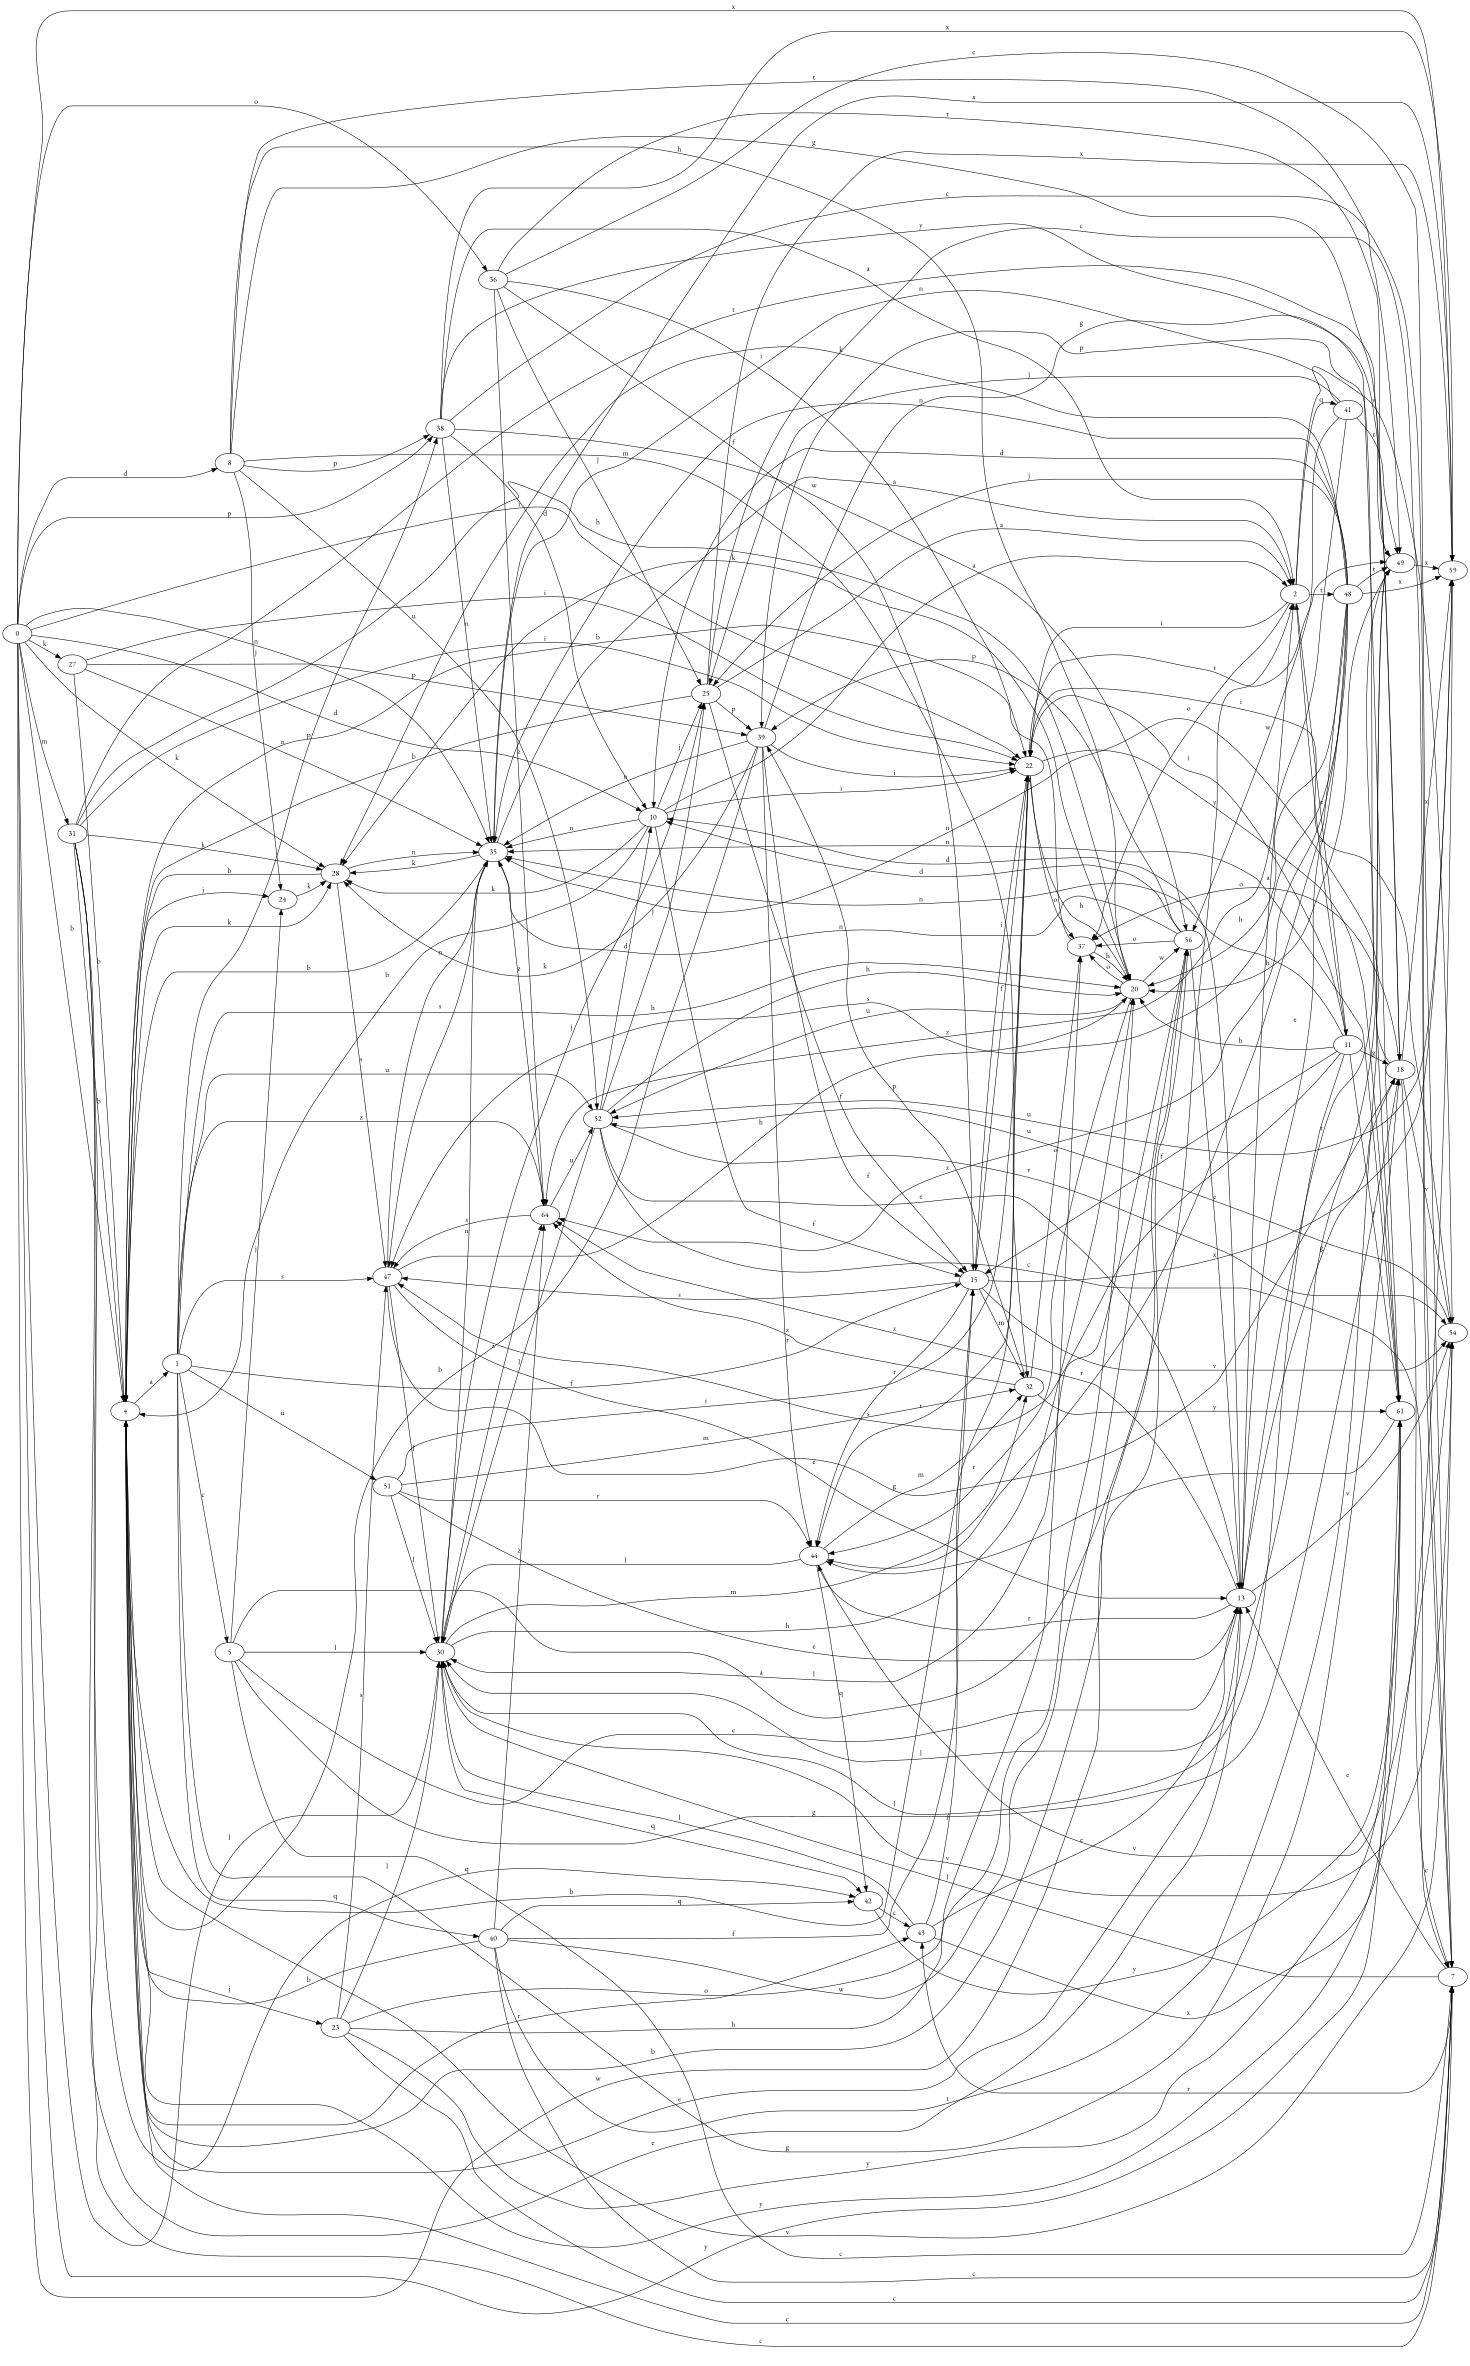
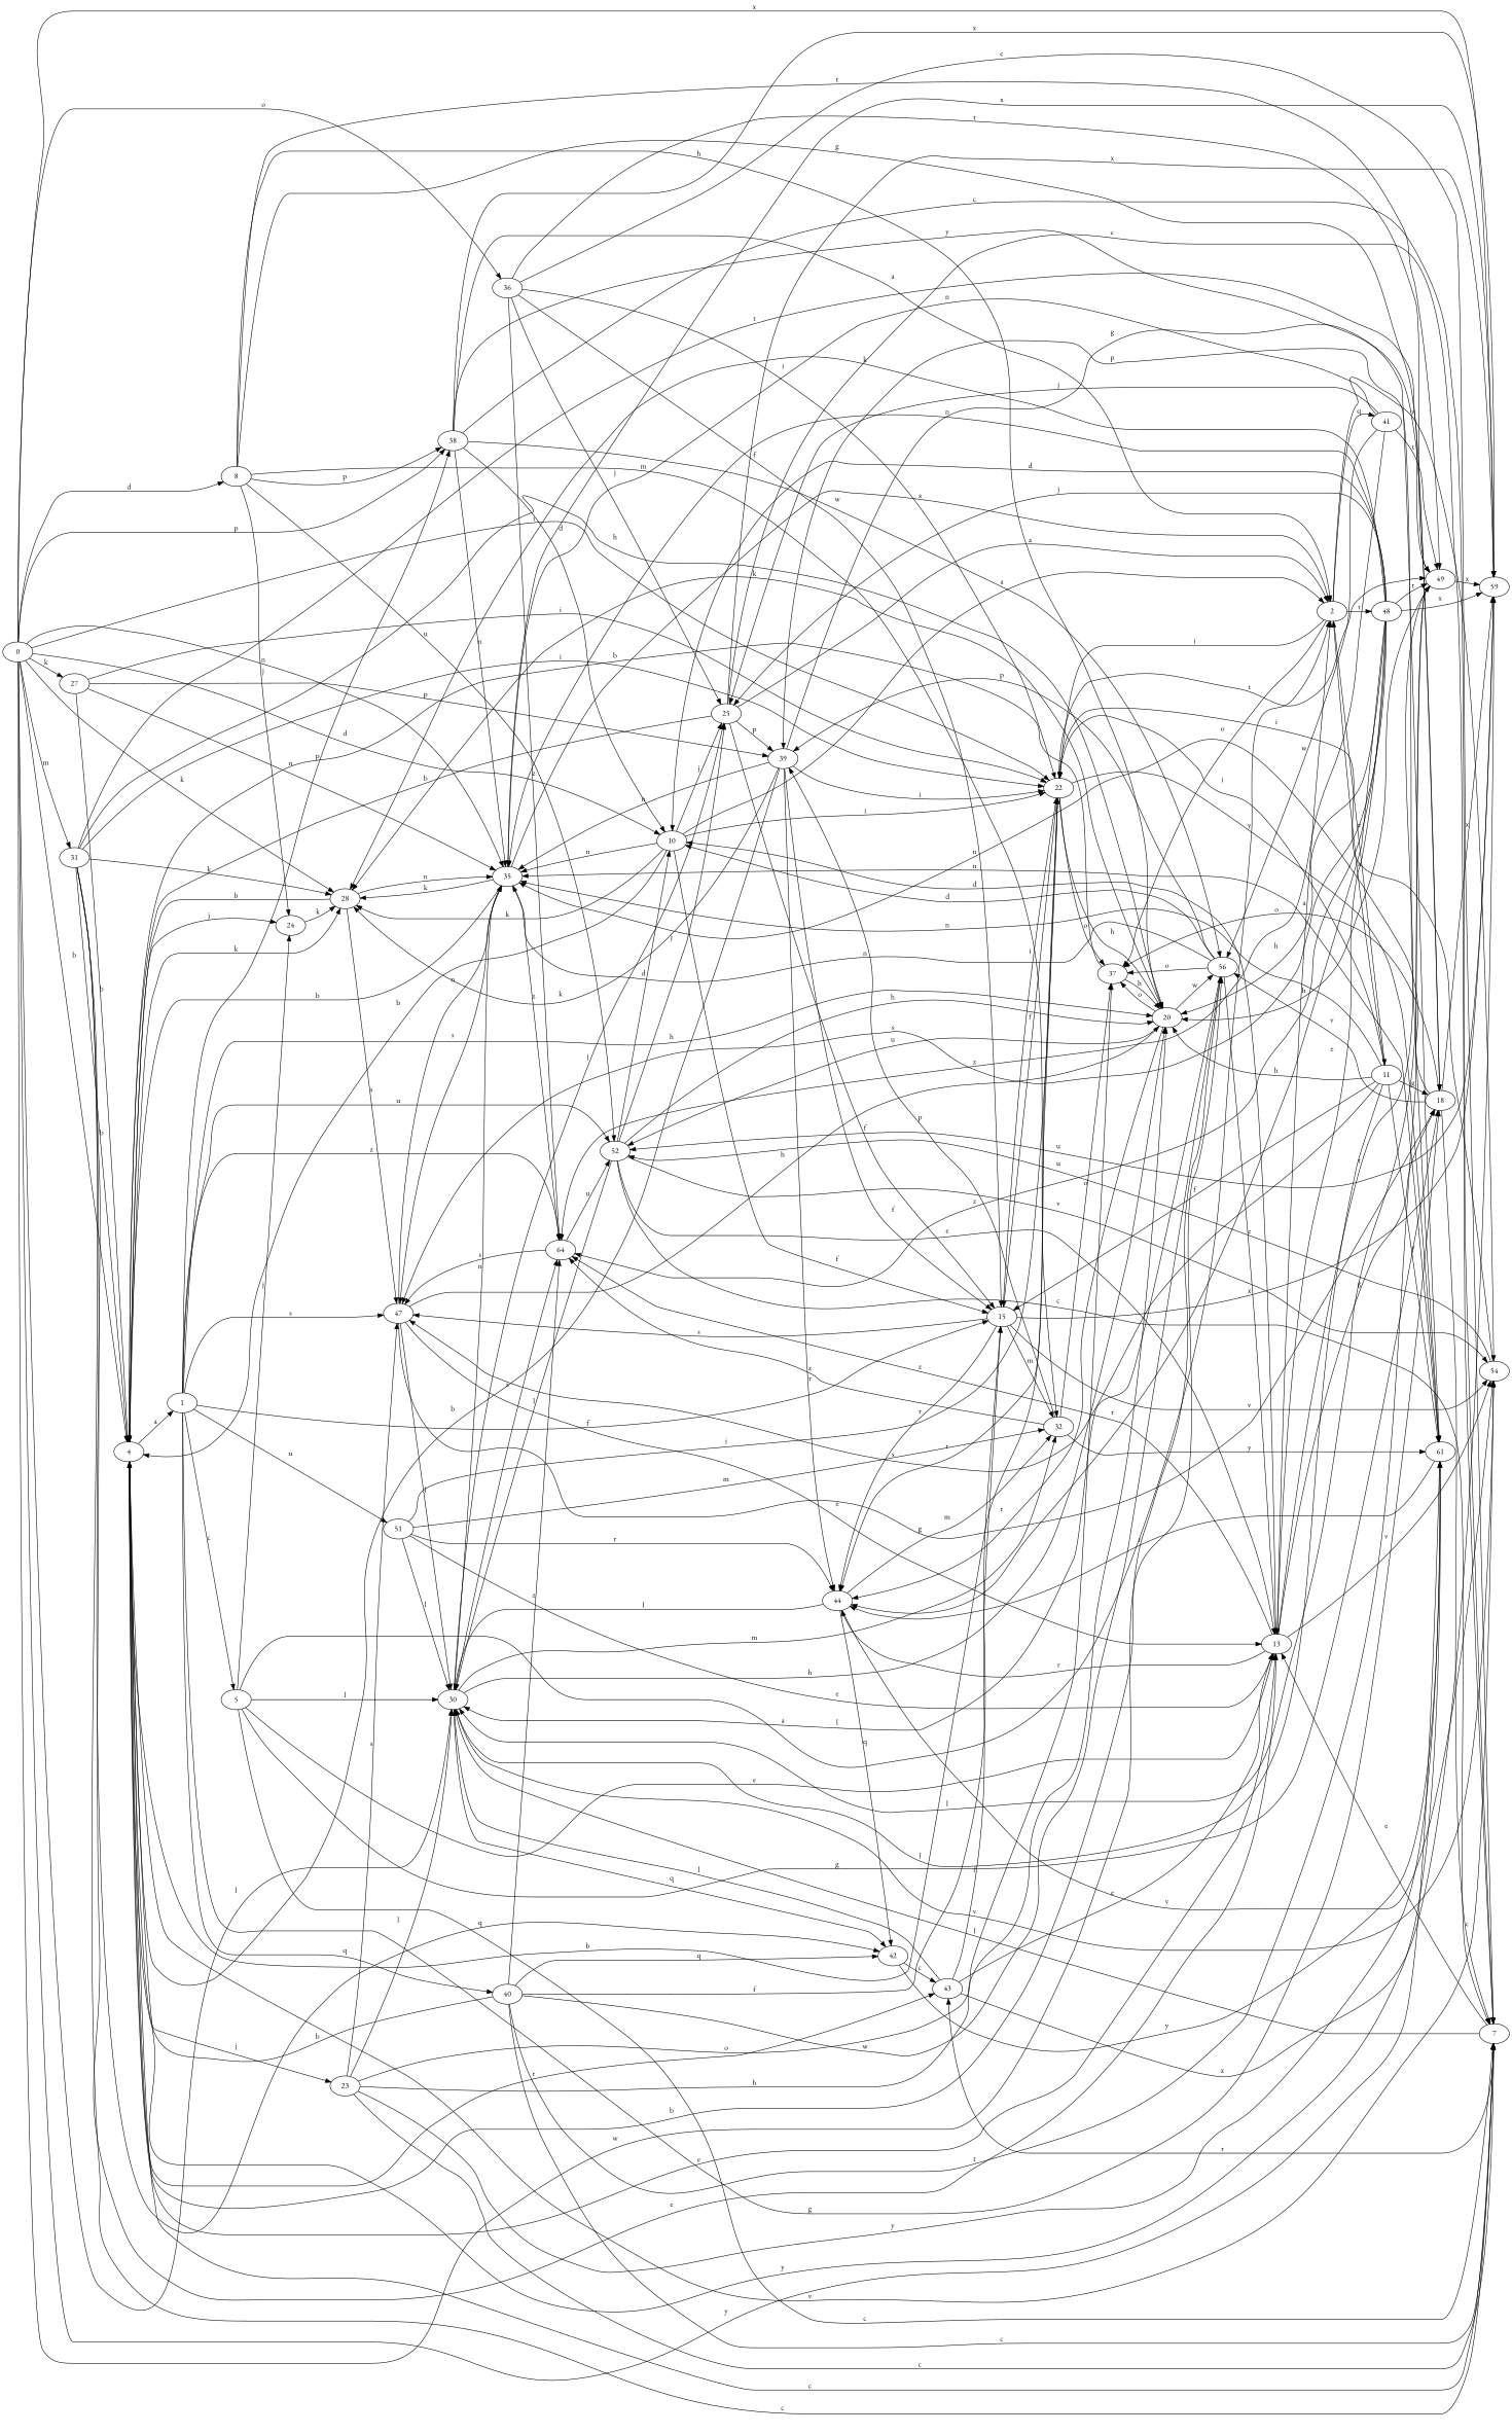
  strict digraph {
    fontname="EB Garamond"
    rankdir=LR
    node [fontname="EB Garamond"]
    edge [fontname="EB Garamond"]
    0
    4
    8
    10
    22
    27
    28
    30
    31
    35
    36
    38
    56
    59
    61
    1
    54
    7
    13
    23
    24
    43
    18
    20
    52
    32
    49
    15
    2
    25
    37
    44
    39
    47
    64
    42
    5
    40
    51
    11
    41
    48
    0 -> 4 [label=b]
    0 -> 8 [label=d]
    0 -> 10 [label=d]
    0 -> 22 [label=i]
    0 -> 27 [label=k]
    0 -> 28 [label=k]
    0 -> 30 [label=l]
    0 -> 31 [label=m]
    0 -> 35 [label=n]
    0 -> 36 [label=o]
    0 -> 38 [label=p]
    0 -> 56 [label=w]
    0 -> 59 [label=x]
    0 -> 61 [label=y]
    4 -> 28 [label=k]
    4 -> 61 [label=y]
    4 -> 1 [label=a]
    4 -> 54 [label=v]
    4 -> 7 [label=c]
    4 -> 13 [label=e]
    4 -> 23 [label=j]
    4 -> 24 [label=j]
    4 -> 43 [label=r]
    8 -> 38 [label=p]
    8 -> 24 [label=j]
    8 -> 18 [label=g]
    8 -> 20 [label=h]
    8 -> 52 [label=u]
    8 -> 32 [label=m]
    8 -> 49 [label=t]
    10 -> 4 [label=b]
    10 -> 22 [label=i]
    10 -> 28 [label=k]
    10 -> 35 [label=n]
    10 -> 15 [label=f]
    10 -> 2 [label=a]
    10 -> 25 [label=j]
    22 -> 4 [label=b]
    22 -> 61 [label=y]
    22 -> 20 [label=h]
    22 -> 49 [label=t]
    22 -> 15 [label=f]
    22 -> 37 [label=o]
    22 -> 44 [label=r]
    27 -> 4 [label=b]
    27 -> 22 [label=i]
    27 -> 35 [label=n]
    27 -> 39 [label=p]
    28 -> 4 [label=b]
    28 -> 35 [label=n]
    28 -> 47 [label=s]
    30 -> 35 [label=n]
    30 -> 54 [label=v]
    30 -> 20 [label=h]
    30 -> 32 [label=m]
    30 -> 25 [label=j]
    30 -> 64 [label=z]
    30 -> 42 [label=q]
    31 -> 4 [label=b]
    31 -> 22 [label=i]
    31 -> 28 [label=k]
    31 -> 7 [label=c]
    31 -> 13 [label=e]
    31 -> 20 [label=h]
    31 -> 49 [label=t]
    31 -> 42 [label=q]
    35 -> 4 [label=b]
    35 -> 28 [label=k]
    35 -> 59 [label=x]
    35 -> 2 [label=a]
    35 -> 47 [label=s]
    35 -> 64 [label=z]
    36 -> 22 [label=i]
    36 -> 7 [label=c]
    36 -> 49 [label=t]
    36 -> 15 [label=f]
    36 -> 25 [label=j]
    36 -> 64 [label=z]
    38 -> 10 [label=d]
    38 -> 35 [label=n]
    38 -> 56 [label=w]
    38 -> 59 [label=x]
    38 -> 61 [label=y]
    38 -> 7 [label=c]
    38 -> 2 [label=a]
    56 -> 4 [label=b]
    56 -> 10 [label=d]
    56 -> 30 [label=l]
    56 -> 35 [label=n]
    56 -> 13 [label=e]
    56 -> 37 [label=o]
    56 -> 39 [label=p]
    59 -> 52 [label=u]
    61 -> 35 [label=n]
    61 -> 44 [label=r]
    61 -> 39 [label=p]
    1 -> 38 [label=p]
    1 -> 18 [label=g]
    1 -> 20 [label=h]
    1 -> 52 [label=u]
    1 -> 15 [label=f]
    1 -> 47 [label=s]
    1 -> 64 [label=z]
    1 -> 5 [label=c]
    1 -> 40 [label=q]
    1 -> 51 [label=u]
    54 -> 22 [label=i]
    54 -> 52 [label=u]
    7 -> 30 [label=l]
    7 -> 13 [label=e]
    7 -> 43 [label=r]
    13 -> 10 [label=d]
    13 -> 54 [label=v]
    13 -> 18 [label=g]
    13 -> 49 [label=t]
    13 -> 2 [label=a]
    13 -> 44 [label=r]
    13 -> 64 [label=z]
    23 -> 30 [label=l]
    23 -> 61 [label=y]
    23 -> 7 [label=c]
    23 -> 20 [label=h]
    23 -> 37 [label=o]
    23 -> 47 [label=s]
    24 -> 28 [label=k]
    43 -> 30 [label=l]
    43 -> 59 [label=x]
    43 -> 13 [label=e]
    43 -> 15 [label=f]
    18 -> 35 [label=n]
    18 -> 59 [label=x]
-   18 -> 54 [label=v]
+   18 -> 56 [label=v]
    18 -> 7 [label=c]
    18 -> 37 [label=o]
    20 -> 28 [label=k]
    20 -> 56 [label=w]
    20 -> 52 [label=u]
    20 -> 37 [label=o]
    20 -> 44 [label=r]
    52 -> 10 [label=d]
    52 -> 30 [label=l]
    52 -> 54 [label=v]
    52 -> 7 [label=c]
    52 -> 13 [label=e]
    52 -> 20 [label=h]
    52 -> 25 [label=j]
    32 -> 61 [label=y]
    32 -> 37 [label=o]
    32 -> 39 [label=p]
    32 -> 64 [label=z]
    49 -> 30 [label=l]
    49 -> 59 [label=x]
    49 -> 20 [label=h]
    15 -> 22 [label=i]
    15 -> 59 [label=x]
    15 -> 54 [label=v]
    15 -> 32 [label=m]
    15 -> 44 [label=r]
    15 -> 47 [label=s]
    2 -> 22 [label=i]
    2 -> 54 [label=v]
    2 -> 37 [label=o]
    2 -> 11 [label=e]
    2 -> 41 [label=q]
    2 -> 48 [label=t]
    25 -> 4 [label=b]
    25 -> 59 [label=x]
    25 -> 7 [label=c]
    25 -> 15 [label=f]
    25 -> 2 [label=a]
    25 -> 39 [label=p]
    37 -> 4 [label=b]
    37 -> 20 [label=h]
    44 -> 30 [label=l]
    44 -> 54 [label=v]
    44 -> 32 [label=m]
    44 -> 42 [label=q]
    39 -> 4 [label=b]
    39 -> 22 [label=i]
    39 -> 28 [label=k]
    39 -> 35 [label=n]
    39 -> 18 [label=g]
    39 -> 15 [label=f]
    39 -> 44 [label=r]
    47 -> 30 [label=l]
    47 -> 35 [label=n]
    47 -> 13 [label=e]
    47 -> 18 [label=g]
    47 -> 20 [label=h]
    64 -> 52 [label=u]
    64 -> 47 [label=s]
    42 -> 61 [label=y]
    42 -> 43 [label=c]
    5 -> 30 [label=l]
    5 -> 7 [label=c]
    5 -> 13 [label=e]
    5 -> 24 [label=j]
    5 -> 18 [label=g]
    5 -> 2 [label=a]
    40 -> 4 [label=b]
    40 -> 56 [label=w]
    40 -> 7 [label=c]
    40 -> 49 [label=t]
    40 -> 15 [label=f]
    40 -> 64 [label=z]
    40 -> 42 [label=q]
    51 -> 22 [label=i]
    51 -> 30 [label=l]
    51 -> 13 [label=e]
    51 -> 32 [label=m]
    51 -> 44 [label=r]
    11 -> 22 [label=i]
    11 -> 30 [label=l]
    11 -> 35 [label=n]
    11 -> 61 [label=y]
    11 -> 18 [label=g]
    11 -> 20 [label=h]
    11 -> 15 [label=f]
    11 -> 2 [label=a]
    11 -> 47 [label=s]
    41 -> 35 [label=n]
    41 -> 56 [label=w]
    41 -> 49 [label=t]
    41 -> 25 [label=j]
    41 -> 64 [label=z]
    48 -> 10 [label=d]
    48 -> 28 [label=k]
    48 -> 35 [label=n]
    48 -> 59 [label=x]
    48 -> 13 [label=e]
    48 -> 20 [label=h]
    48 -> 49 [label=t]
    48 -> 25 [label=j]
    48 -> 44 [label=r]
    48 -> 47 [label=s]
    48 -> 64 [label=z]
  }
